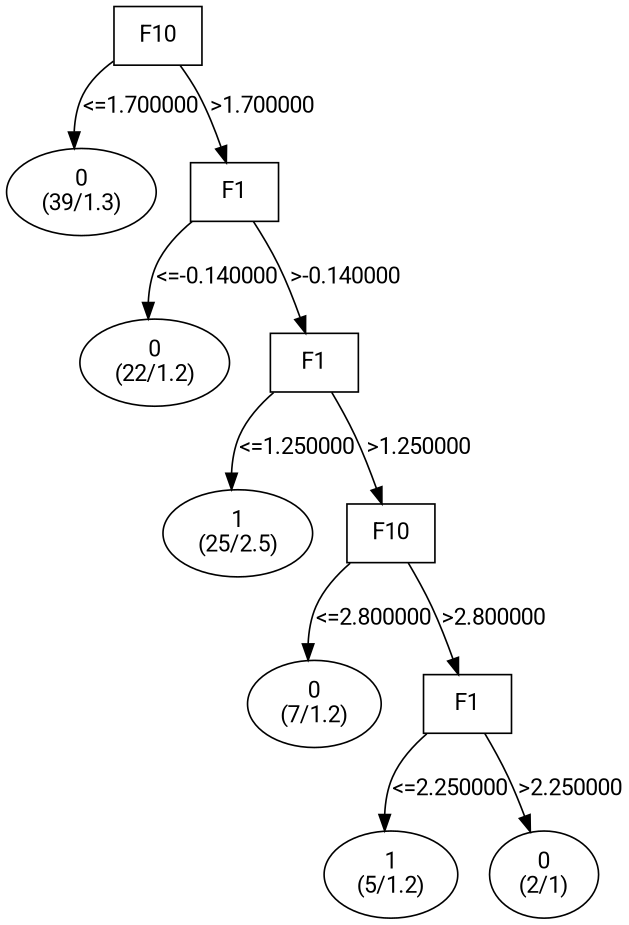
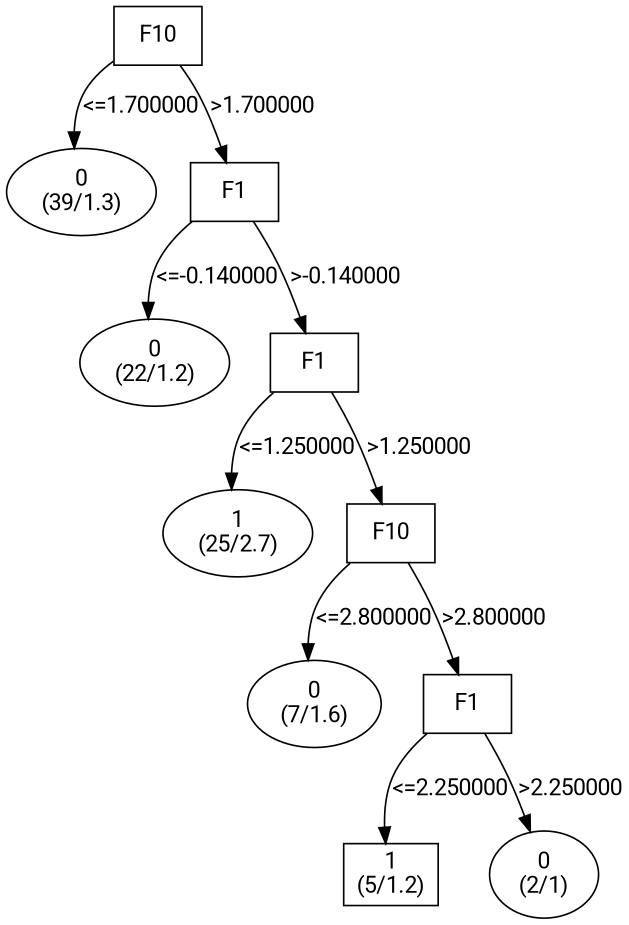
  digraph {
    fontname=Roboto
    node [fontname=Roboto shape=ellipse]
    edge [fontname=Roboto]
    n1 [label="F10\n" shape=box]
    n2 [label="0\n(39/1.3)"]
    n3 [label="F1\n" shape=box]
    n4 [label="0\n(22/1.2)"]
    n5 [label="F1\n" shape=box]
-   n6 [label="1\n(25/2.5)"]
+   n6 [label="1\n(25/2.7)"]
    n7 [label="F10\n" shape=box]
-   n8 [label="0\n(7/1.2)"]
+   n8 [label="0\n(7/1.6)"]
    n9 [label="F1\n" shape=box]
-   n10 [label="1\n(5/1.2)"]
+   n10 [label="1\n(5/1.2)" shape=box]
    n11 [label="0\n(2/1)"]
    n1 -> n2 [label="<=1.700000"]
    n1 -> n3 [label=">1.700000"]
    n3 -> n4 [label="<=-0.140000"]
    n3 -> n5 [label=">-0.140000"]
    n5 -> n6 [label="<=1.250000"]
    n5 -> n7 [label=">1.250000"]
    n7 -> n8 [label="<=2.800000"]
    n7 -> n9 [label=">2.800000"]
    n9 -> n10 [label="<=2.250000"]
    n9 -> n11 [label=">2.250000"]
  }
